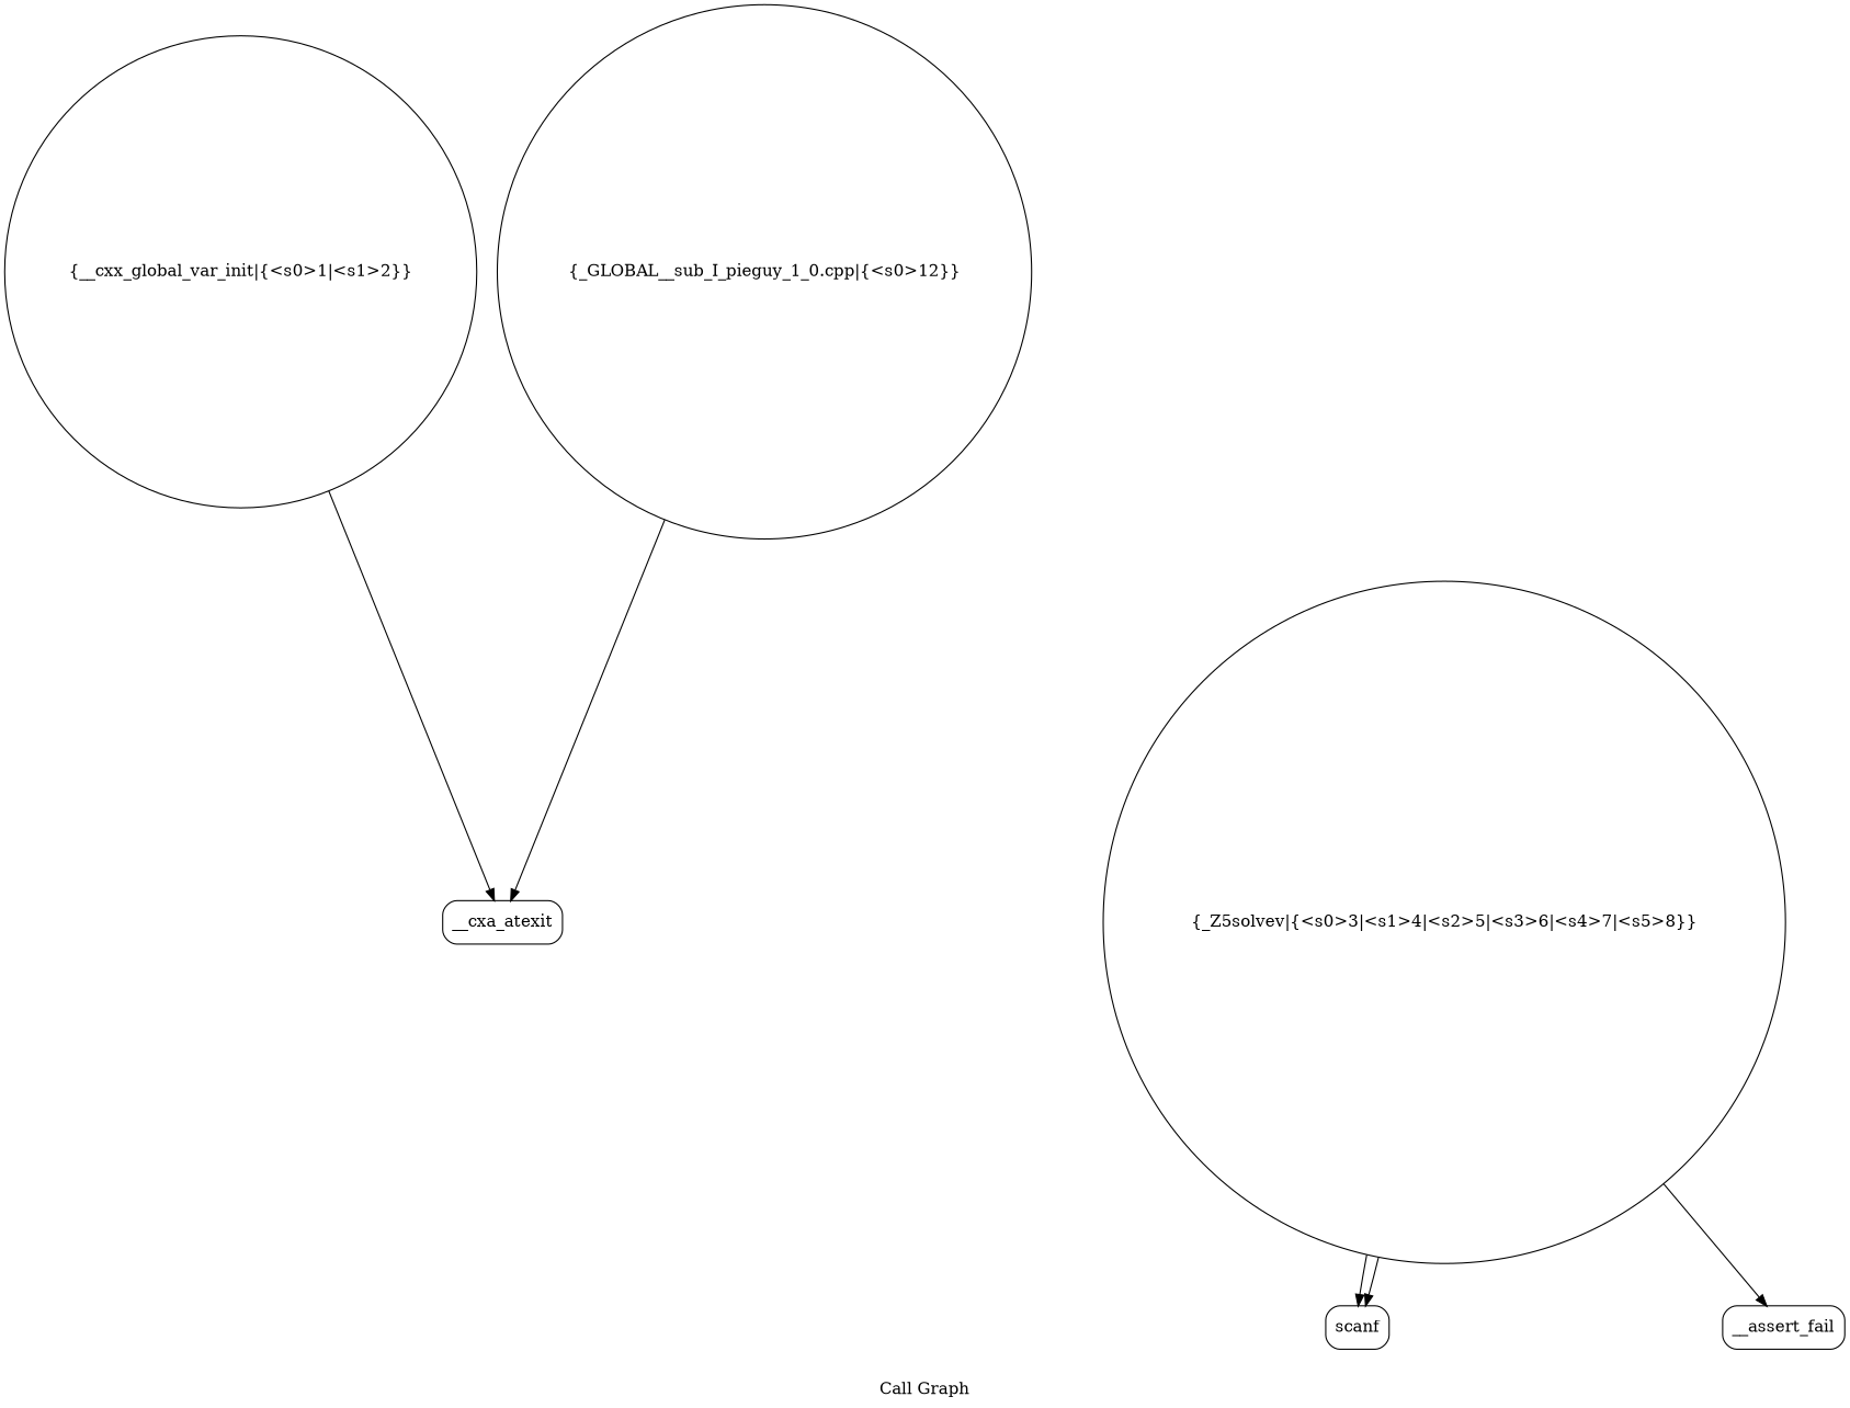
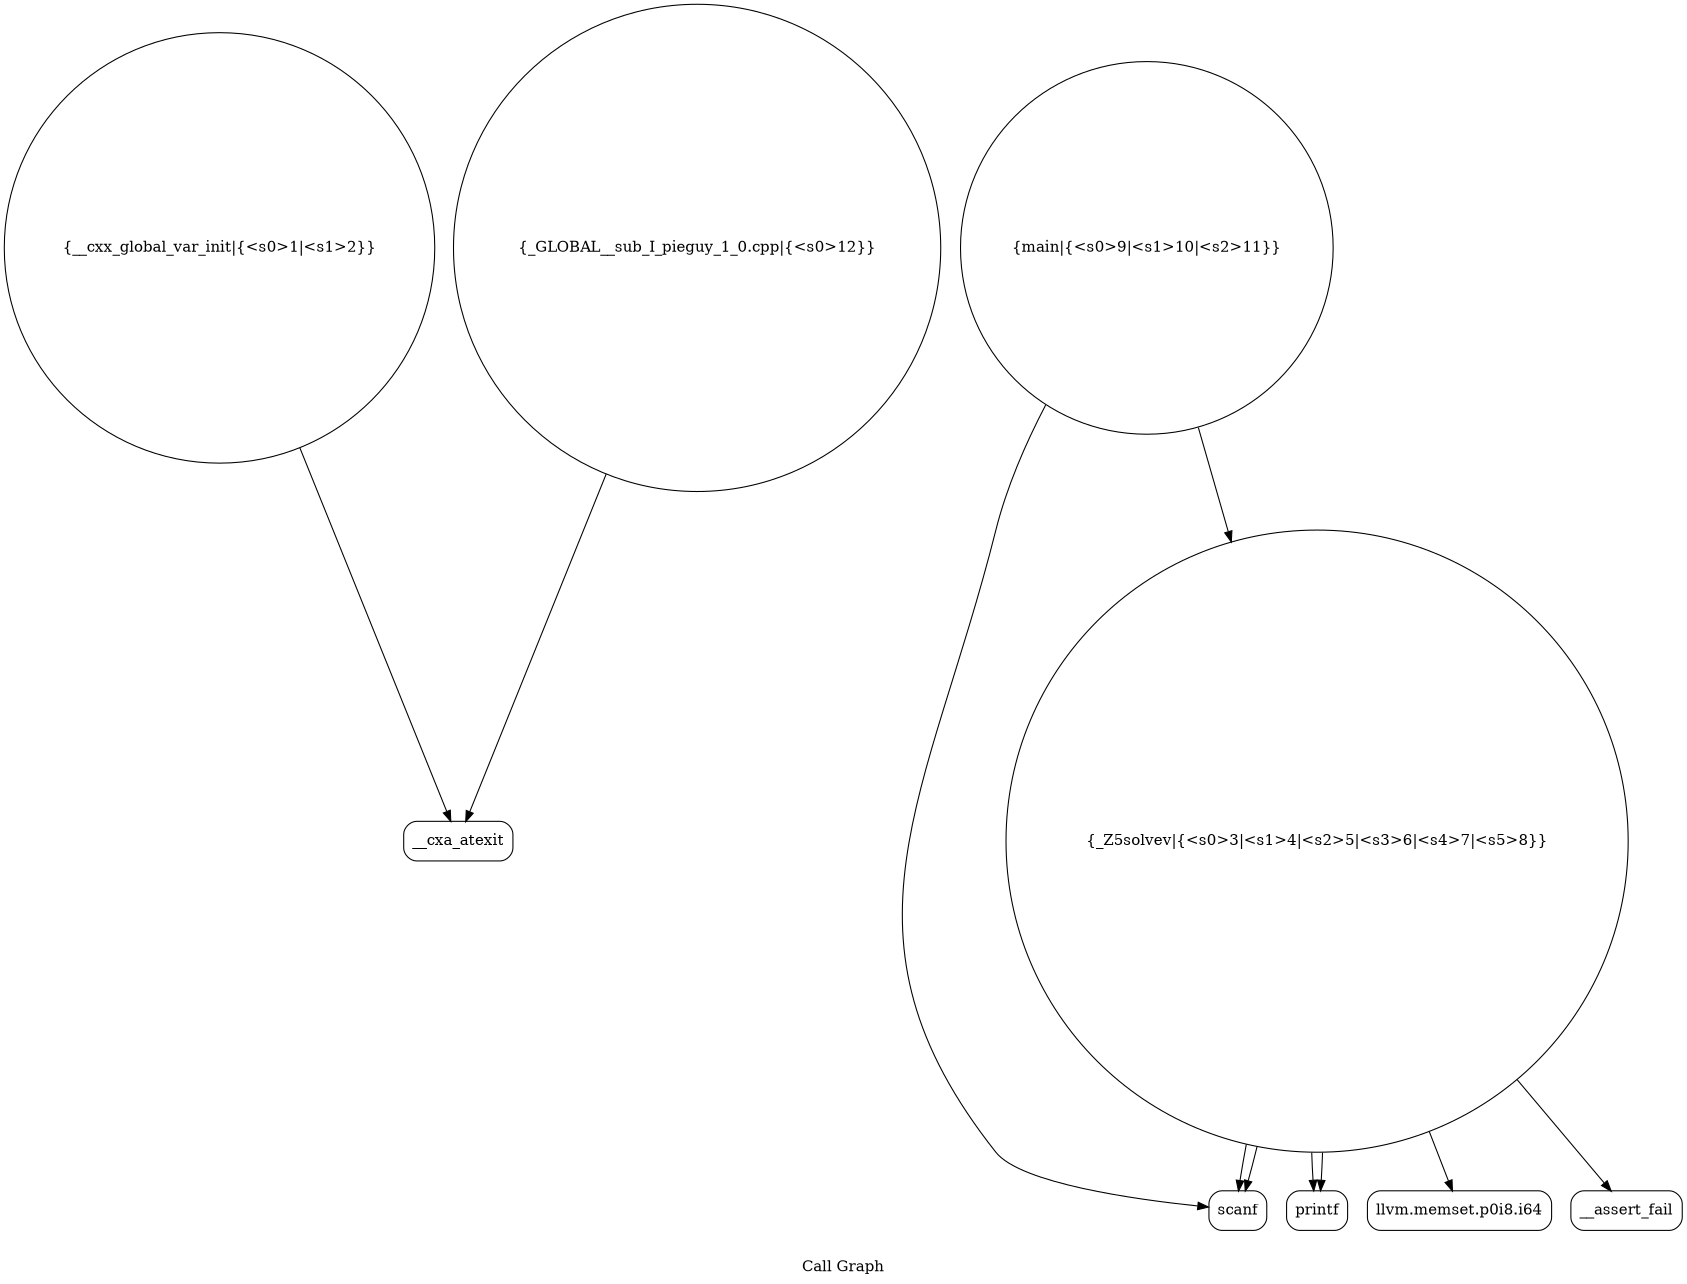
  digraph {
    label="Call Graph"
    node [shape=Mrecord]
    edge [color=black tailport=s0]
    n1 [label="{__cxx_global_var_init|{<s0>1|<s1>2}}" shape=circle]
    n2 [label="{__cxa_atexit}"]
+   n3 [label="{printf}"]
+   n4 [label="{main|{<s0>9|<s1>10|<s2>11}}" shape=circle]
    n5 [label="{scanf}"]
    n6 [label="{_Z5solvev|{<s0>3|<s1>4|<s2>5|<s3>6|<s4>7|<s5>8}}" shape=circle]
+   n7 [label="{llvm.memset.p0i8.i64}"]
    n8 [label="{__assert_fail}"]
    n9 [label="{_GLOBAL__sub_I_pieguy_1_0.cpp|{<s0>12}}" shape=circle]
    n1 -> n2 [tailport=s1]
+   n4 -> n5
+   n4 -> n6 [tailport=s2]
+   n6 -> n3 [tailport=s3]
+   n6 -> n3 [tailport=s4]
    n6 -> n5
    n6 -> n5 [tailport=s1]
+   n6 -> n7 [tailport=s2]
    n6 -> n8 [tailport=s5]
    n9 -> n2
  }
